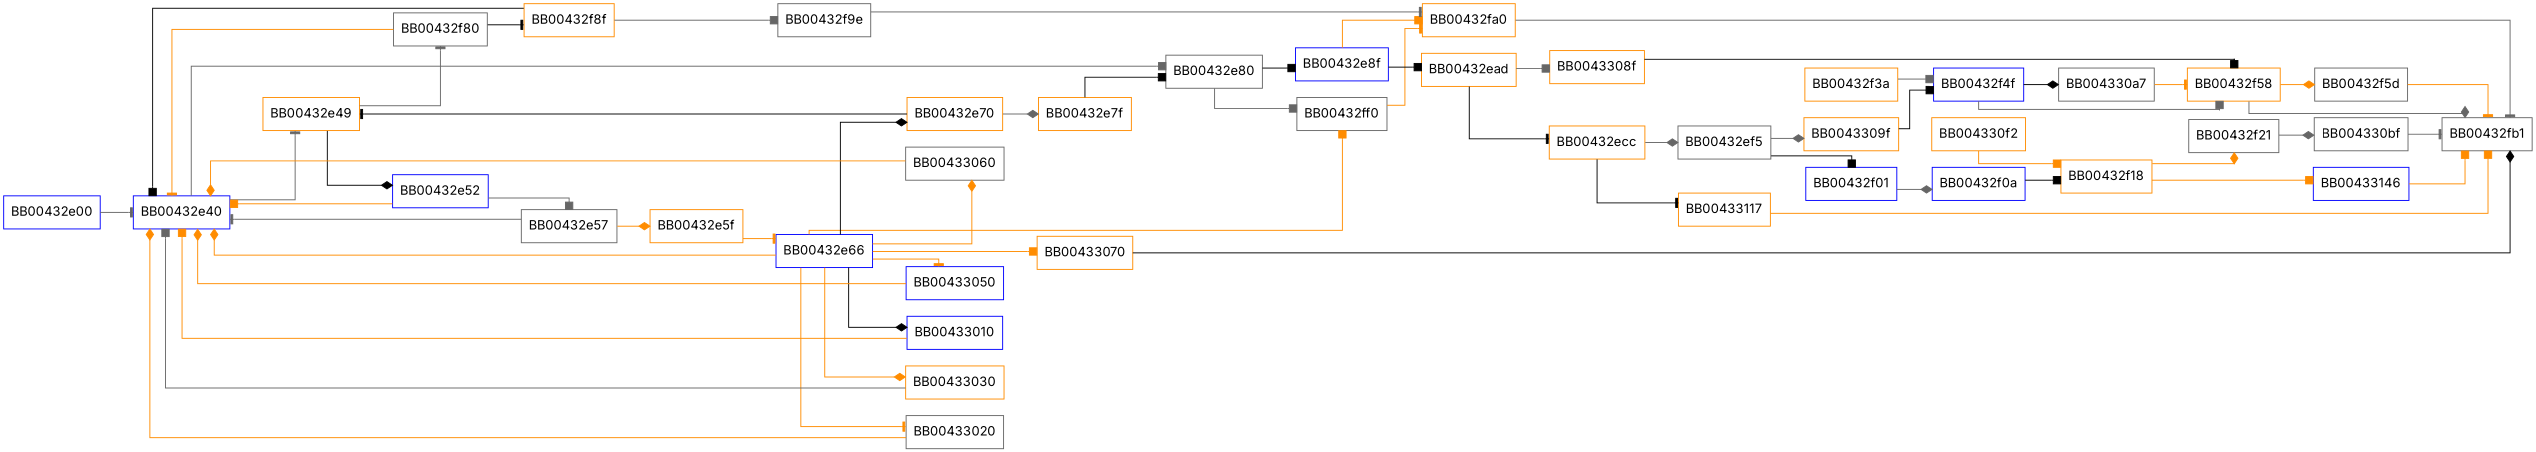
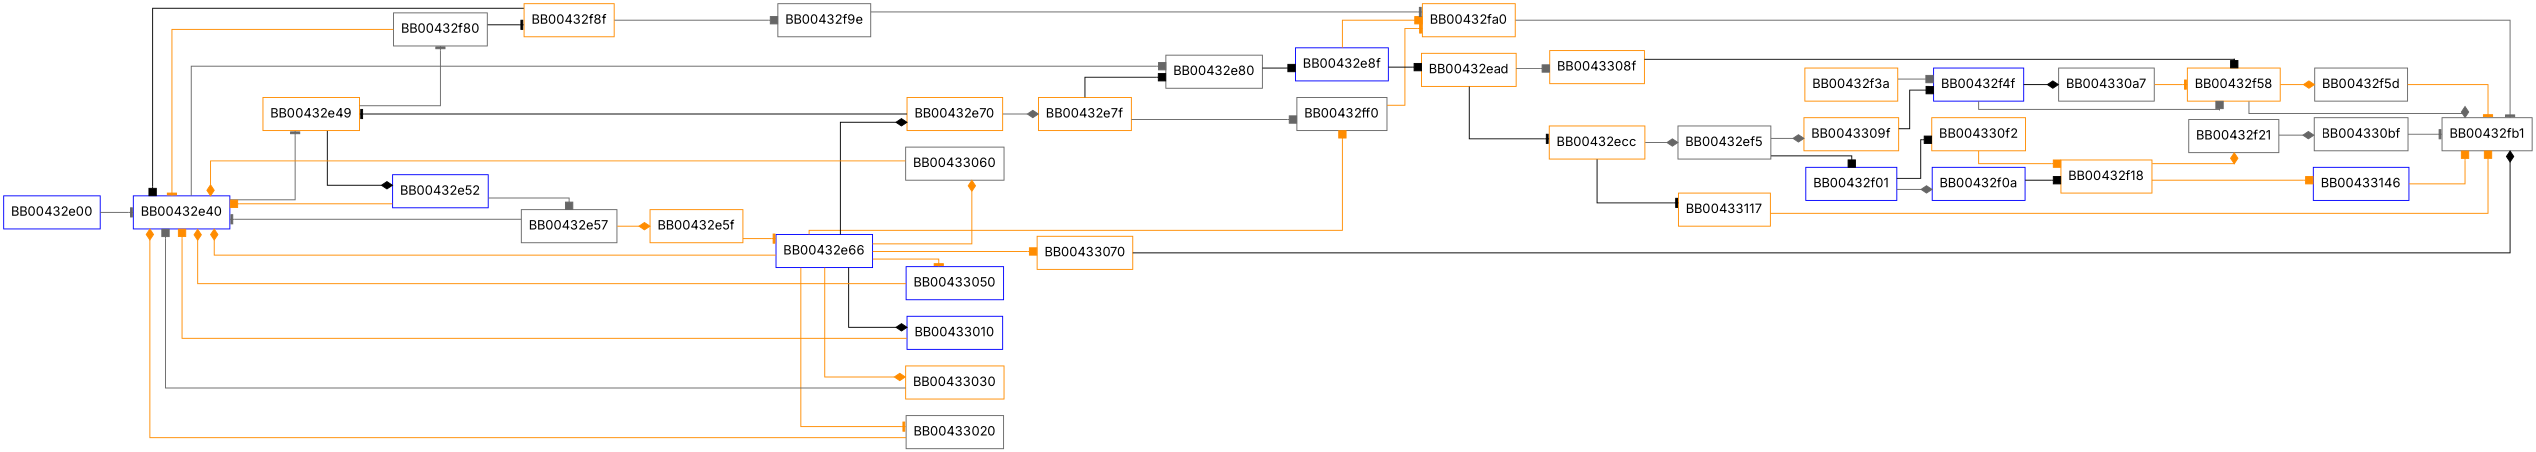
  digraph {
    fontname=Inter
    rankdir=LR
    splines=ortho
    node [color=darkorange fontname=Inter shape=box]
    edge [arrowhead=box color=darkorange fontname=Inter]
    BB00432e00 [color=blue]
    BB00432e40 [color=blue]
    BB00432e80 [color=gray40]
    BB00432e49
    BB00432ff0 [color=gray40]
    BB00432e8f [color=blue]
    BB00432f80 [color=gray40]
    BB00432e52 [color=blue]
    BB00432fa0
    BB00432ead
    BB00432f8f
    BB00432e57 [color=gray40]
    BB00432f9e [color=gray40]
    BB00432e5f
    BB00432e66 [color=blue]
    BB00433070
    BB00433060 [color=gray40]
    BB00433050 [color=blue]
    BB00433010 [color=blue]
    BB00432e70
    BB00433030
    BB00433020 [color=gray40]
    BB00432fb1 [color=gray40]
    BB00432e7f
    BB0043308f
    BB00432ecc
    BB00432f58
    BB00433117
    BB00432ef5 [color=gray40]
    BB0043309f
    BB00432f01 [color=blue]
    BB00432f4f [color=blue]
    BB004330f2
    BB00432f0a [color=blue]
    BB004330a7 [color=gray40]
    BB00432f18
    BB00433146 [color=blue]
    BB00432f21 [color=gray40]
    BB004330bf [color=gray40]
    BB00432f3a
    BB00432f5d [color=gray40]
    BB00432e00 -> BB00432e40 [arrowhead=tee color=gray40]
    BB00432e40 -> BB00432e80 [color=gray40]
    BB00432e40 -> BB00432e49 [arrowhead=tee color=gray40]
-   BB00432e80 -> BB00432ff0 [color=gray40]
+   BB00432e7f -> BB00432ff0 [color=gray40]
    BB00432e80 -> BB00432e8f [color=black]
    BB00432e49 -> BB00432f80 [arrowhead=tee color=gray40]
    BB00432e49 -> BB00432e52 [arrowhead=diamond color=black]
    BB00432ff0 -> BB00432fa0 [arrowhead=tee]
    BB00432e8f -> BB00432fa0
    BB00432e8f -> BB00432ead [color=black]
    BB00432f80 -> BB00432e40 [arrowhead=tee]
    BB00432f80 -> BB00432f8f [arrowhead=tee color=black]
    BB00432e52 -> BB00432e40
    BB00432e52 -> BB00432e57 [color=gray40]
    BB00432fa0 -> BB00432fb1 [arrowhead=tee color=gray40]
    BB00432ead -> BB0043308f [color=gray40]
    BB00432ead -> BB00432ecc [arrowhead=tee color=black]
    BB00432f8f -> BB00432e40 [color=black]
    BB00432f8f -> BB00432f9e [color=gray40]
    BB00432e57 -> BB00432e40 [arrowhead=tee color=gray40]
    BB00432e57 -> BB00432e5f [arrowhead=diamond]
    BB00432f9e -> BB00432fa0 [arrowhead=tee color=gray40]
    BB00432e5f -> BB00432e66 [arrowhead=tee]
    BB00432e66 -> BB00432e40 [arrowhead=diamond]
    BB00432e66 -> BB00432ff0
    BB00432e66 -> BB00433070
    BB00432e66 -> BB00433060 [arrowhead=diamond]
    BB00432e66 -> BB00433050 [arrowhead=tee]
    BB00432e66 -> BB00433010 [arrowhead=diamond color=black]
    BB00432e66 -> BB00432e70 [arrowhead=diamond color=black]
    BB00432e66 -> BB00433030 [arrowhead=diamond]
    BB00432e66 -> BB00433020 [arrowhead=tee]
    BB00433070 -> BB00432fb1 [arrowhead=diamond color=black]
    BB00433060 -> BB00432e40 [arrowhead=diamond]
    BB00433050 -> BB00432e40 [arrowhead=diamond]
    BB00433010 -> BB00432e40
    BB00432e70 -> BB00432e49 [arrowhead=tee color=black]
    BB00432e70 -> BB00432e7f [arrowhead=diamond color=gray40]
    BB00433030 -> BB00432e40 [color=gray40]
    BB00433020 -> BB00432e40 [arrowhead=diamond]
    BB00432e7f -> BB00432e80 [color=black]
    BB0043308f -> BB00432f58 [color=black]
    BB00432ecc -> BB00433117 [arrowhead=tee color=black]
    BB00432ecc -> BB00432ef5 [arrowhead=diamond color=gray40]
    BB00432f58 -> BB00432fb1 [arrowhead=diamond color=gray40]
    BB00432f58 -> BB00432f5d [arrowhead=diamond]
    BB00433117 -> BB00432fb1
    BB00432ef5 -> BB0043309f [arrowhead=diamond color=gray40]
    BB00432ef5 -> BB00432f01 [color=black]
    BB0043309f -> BB00432f4f [color=black]
+   BB00432f01 -> BB004330f2 [color=black]
    BB00432f01 -> BB00432f0a [arrowhead=diamond color=gray40]
    BB00432f4f -> BB00432f58 [color=gray40]
    BB00432f4f -> BB004330a7 [arrowhead=diamond color=black]
    BB004330f2 -> BB00432f18
    BB00432f0a -> BB00432f18 [color=black]
    BB004330a7 -> BB00432f58 [arrowhead=tee]
    BB00432f18 -> BB00433146
    BB00432f18 -> BB00432f21 [arrowhead=diamond]
    BB00433146 -> BB00432fb1
    BB00432f21 -> BB004330bf [arrowhead=diamond color=gray40]
    BB004330bf -> BB00432fb1 [arrowhead=tee color=gray40]
    BB00432f3a -> BB00432f4f [color=gray40]
    BB00432f5d -> BB00432fb1 [arrowhead=tee]
  }
